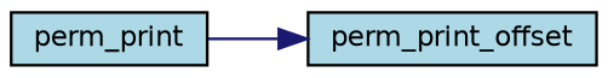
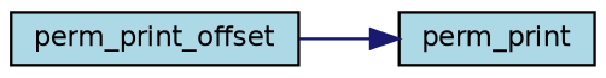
  digraph {
    rankdir=LR
    node [color=black fillcolor=lightblue fontname=Helvetica fontsize=10 shape=record style=filled]
    n1 [fontcolor=black height=0.2 label=perm_print width=0.4]
    n2 [height=0.2 label=perm_print_offset width=0.4]
-   n1 -> n2 [color=midnightblue fontname=Helvetica fontsize=10 labelfontname=Helvetica labelfontsize=10 style=solid]
+   n2 -> n1 [color=midnightblue fontname=Helvetica fontsize=10 labelfontname=Helvetica labelfontsize=10 style=solid]
  }
